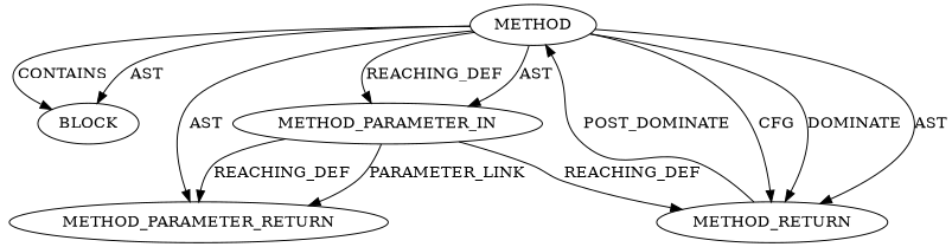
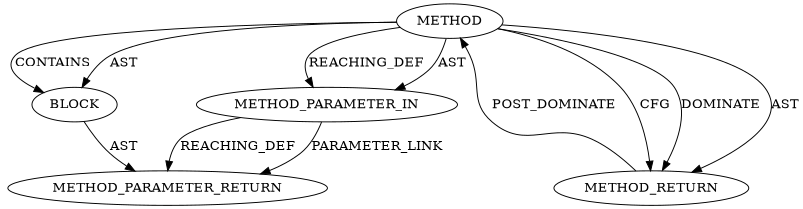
  digraph {
    node [CODE="struct sock *sk" COLUMN_NUMBER=6 LINE_NUMBER=155 ORDER=1 TYPE_FULL_NAME="sock*" EVALUATION_STRATEGY=BY_VALUE]
    n1 [AST_PARENT_FULL_NAME="tls.h:<global>" AST_PARENT_TYPE=TYPE_DECL CODE="void tls_sw_release_resources_tx(struct sock *sk);" COLUMN_NUMBER_END=49 FILENAME="tls.h" FULL_NAME=tls_sw_release_resources_tx IS_EXTERNAL=false LINE_NUMBER_END=155 NAME=tls_sw_release_resources_tx ORDER=27 SIGNATURE="void tls_sw_release_resources_tx (sock*)" label=METHOD TYPE_FULL_NAME="" EVALUATION_STRATEGY=""]
    n2 [ARGUMENT_INDEX=-1 CODE="<empty>" ORDER=2 TYPE_FULL_NAME="<empty>" label=BLOCK COLUMN_NUMBER="" LINE_NUMBER="" EVALUATION_STRATEGY=""]
    n3 [COLUMN_NUMBER=34 INDEX=1 IS_VARIADIC=false NAME=sk label=METHOD_PARAMETER_IN]
    n4 [CODE=RET ORDER=3 TYPE_FULL_NAME=void label=METHOD_RETURN]
    n5 [COLUMN_NUMBER=34 INDEX=1 IS_VARIADIC=false NAME=sk label=METHOD_PARAMETER_RETURN]
    n1 -> n2 [label=AST]
    n1 -> n2 [label=CONTAINS]
    n1 -> n3 [label=AST]
    n1 -> n3 [label=REACHING_DEF]
    n1 -> n4 [label=CFG]
    n1 -> n4 [label=DOMINATE]
    n1 -> n4 [label=AST]
-   n1 -> n5 [label=AST]
-   n3 -> n4 [VARIABLE=sk label=REACHING_DEF]
+   n2 -> n5 [label=AST]
    n3 -> n5 [label=PARAMETER_LINK]
    n3 -> n5 [VARIABLE=sk label=REACHING_DEF]
    n4 -> n1 [label=POST_DOMINATE]
  }
